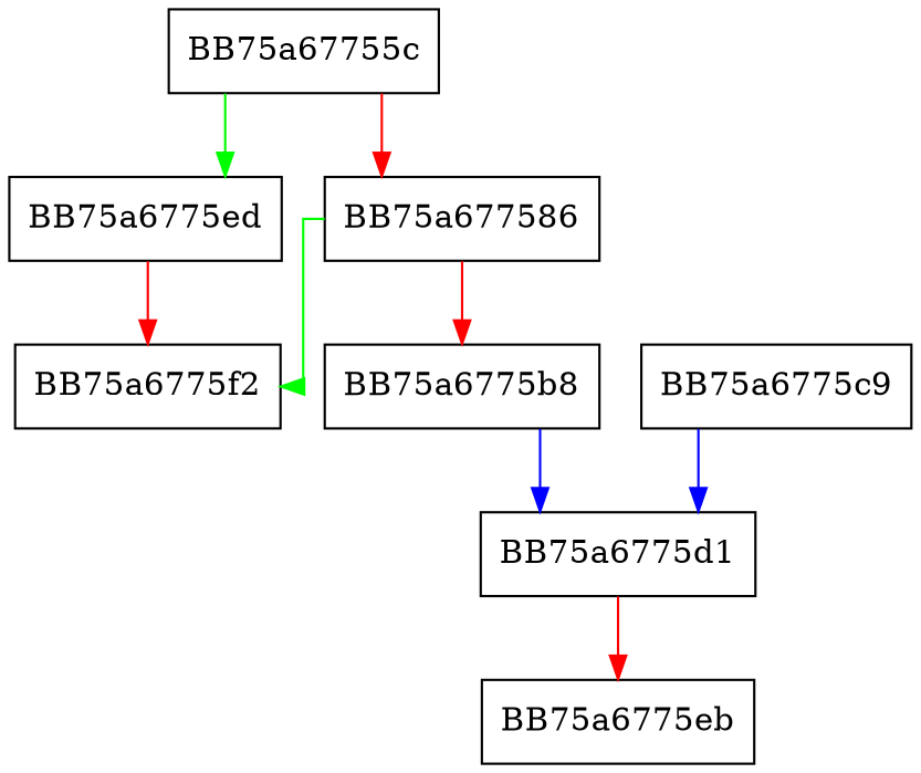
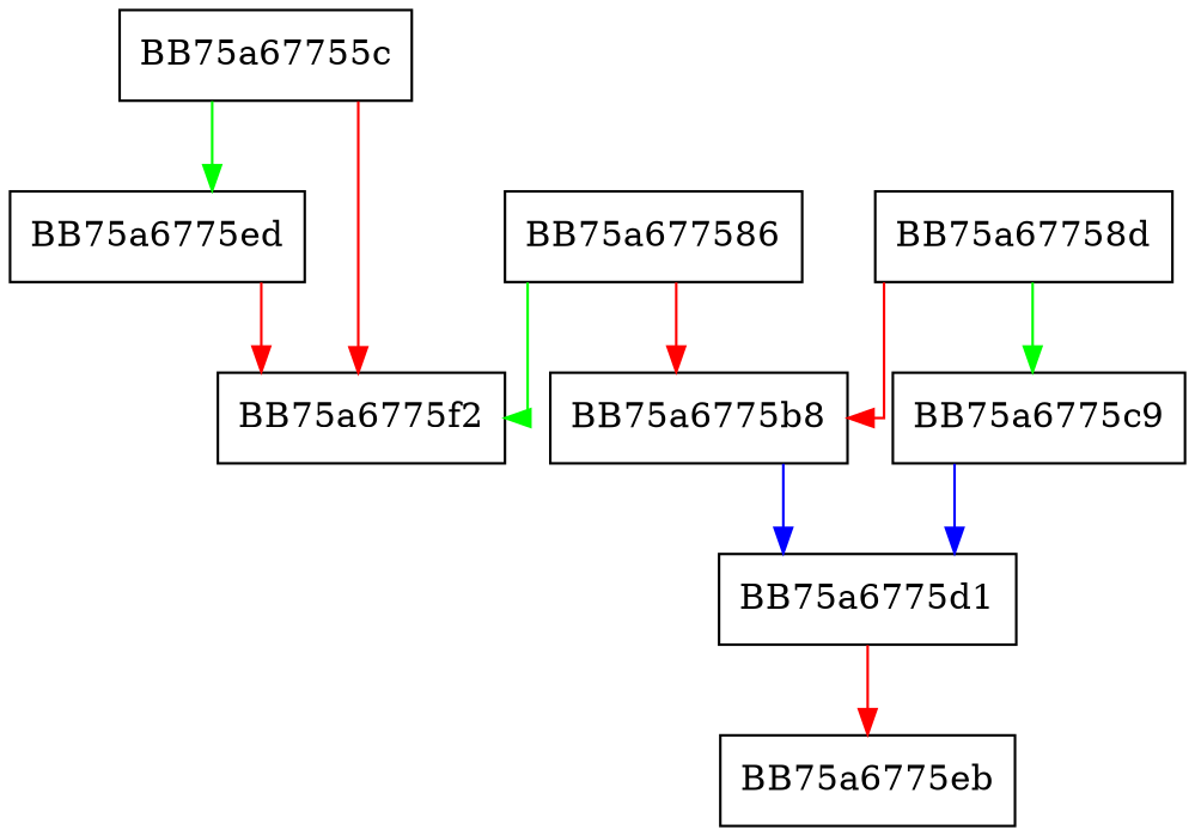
  digraph {
    splines=ortho
    node [shape=box]
    edge [color=red]
    BB75a67755c
    BB75a6775ed
    BB75a677586
    BB75a6775f2
    BB75a6775b8
+   BB75a67758d
    BB75a6775c9
    BB75a6775d1
    BB75a6775eb
    BB75a67755c -> BB75a6775ed [color=green]
-   BB75a67755c -> BB75a677586
+   BB75a67755c -> BB75a6775f2
    BB75a6775ed -> BB75a6775f2
    BB75a677586 -> BB75a6775f2 [color=green]
    BB75a677586 -> BB75a6775b8
    BB75a6775b8 -> BB75a6775d1 [color=blue]
+   BB75a67758d -> BB75a6775b8
+   BB75a67758d -> BB75a6775c9 [color=green]
    BB75a6775c9 -> BB75a6775d1 [color=blue]
    BB75a6775d1 -> BB75a6775eb
  }
